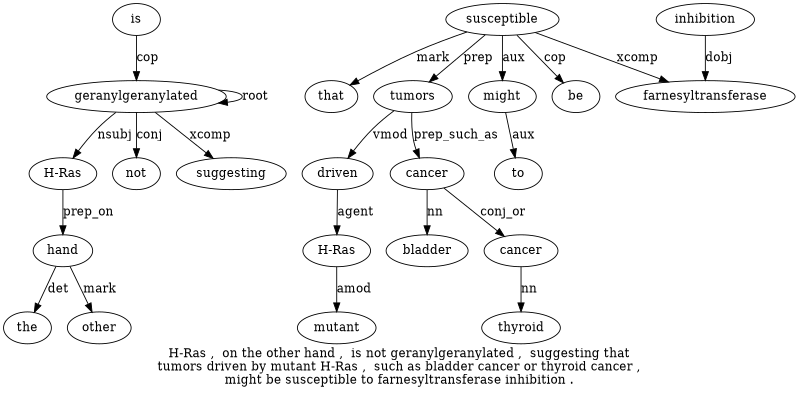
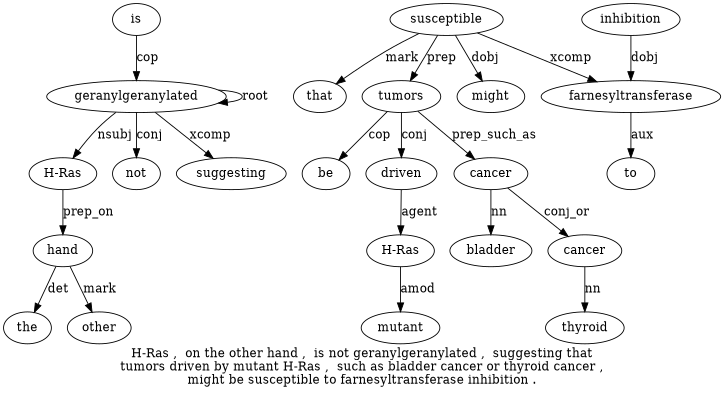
  digraph {
    label="H-Ras ,  on the other hand ,  is not geranylgeranylated ,  suggesting that\ntumors driven by mutant H-Ras ,  such as bladder cancer or thyroid cancer ,\nmight be susceptible to farnesyltransferase inhibition ."
    node [fillcolor=white style=filled]
    n1 [label=geranylgeranylated]
    n2 [label="H-Ras"]
    n3 [label=not]
    n4 [label=suggesting]
    n5 [label=hand]
    n6 [label=is]
    n7 [label=the]
    n8 [label=other]
    n9 [label=susceptible]
    n10 [label=that]
    n11 [label=tumors]
    n12 [label=might]
    n13 [label=be]
    n14 [label=farnesyltransferase]
    n15 [label=driven]
    n16 [label=cancer]
    n17 [label=to]
    n18 [label="H-Ras"]
    n19 [label=bladder]
    n20 [label=cancer]
    n21 [label=mutant]
    n22 [label=thyroid]
    n23 [label=inhibition]
    n1 -> n1 [label=root]
    n1 -> n2 [label=nsubj]
    n1 -> n3 [label=conj]
    n1 -> n4 [label=xcomp]
    n2 -> n5 [label=prep_on]
    n5 -> n7 [label=det]
    n5 -> n8 [label=mark]
    n6 -> n1 [label=cop]
    n9 -> n10 [label=mark]
    n9 -> n11 [label=prep]
-   n9 -> n12 [label=aux]
-   n9 -> n13 [label=cop]
+   n9 -> n12 [label=dobj]
+   n11 -> n13 [label=cop]
    n9 -> n14 [label=xcomp]
-   n11 -> n15 [label=vmod]
+   n11 -> n15 [label=conj]
    n11 -> n16 [label=prep_such_as]
-   n12 -> n17 [label=aux]
+   n14 -> n17 [label=aux]
    n15 -> n18 [label=agent]
    n16 -> n19 [label=nn]
    n16 -> n20 [label=conj_or]
    n18 -> n21 [label=amod]
    n20 -> n22 [label=nn]
    n23 -> n14 [label=dobj]
  }
